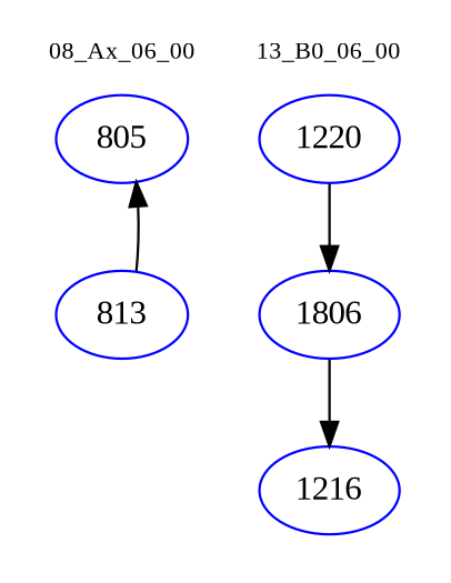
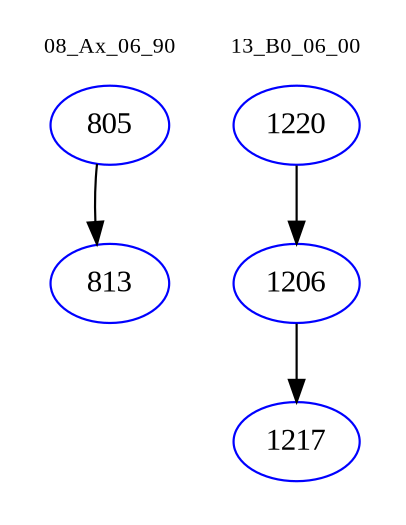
  digraph {
    fontname="Liberation Serif"
    node [color=blue fontname="Liberation Serif"]
    edge [color=black fontname="Liberation Serif"]
    n1 [label=805]
    n2 [label=813]
-   n3 [label=1806]
-   n4 [label=1216]
+   n3 [label=1206]
+   n4 [label=1217]
    n5 [label=1220]
    subgraph cluster_1 {
      color=white
      fontsize=10
-     label="08_Ax_06_00"
+     label="08_Ax_06_90"
      n1
      n2
    }
    subgraph cluster_2 {
      color=white
      fontsize=10
      label="13_B0_06_00"
      n3
      n4
      n5
    }
-   n2 -> n1
+   n1 -> n2
    n3 -> n4
    n5 -> n3
  }
